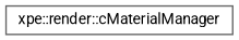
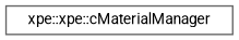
  digraph {
    rankdir=TB
    fontname=Roboto
-   n1 [color=grey40 fillcolor=white fontname=Roboto fontsize=10 height=0.2 label="xpe::render::cMaterialManager" shape=box style=filled width=0.4]
+   n1 [color=grey40 fillcolor=white fontname=Roboto fontsize=10 height=0.2 label="xpe::xpe::cMaterialManager" shape=box style=filled width=0.4]
  }
